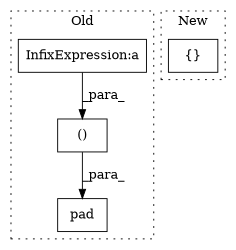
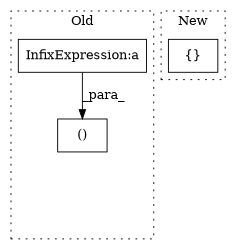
  digraph {
    node [shape=box]
-   n1 [a=32 l="4,1" label=pad s="1096,1162"]
    n2 [a=106 l=44 label="()" s=1110]
    n3 [a=27 l=3 label="InfixExpression:a" s=1146]
    n4 [a=4 l="6,2" label="{}" s="1219,1240"]
    subgraph cluster_1 {
      label=Old
      style=dotted
-     n1
      n2
      n3
    }
    subgraph cluster_2 {
      label=New
      style=dotted
      n4
    }
-   n2 -> n1 [label=_para_]
    n3 -> n2 [label=_para_]
  }
